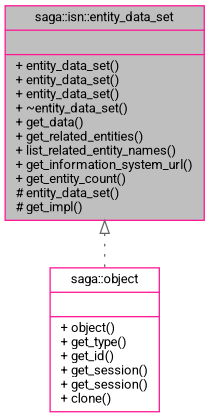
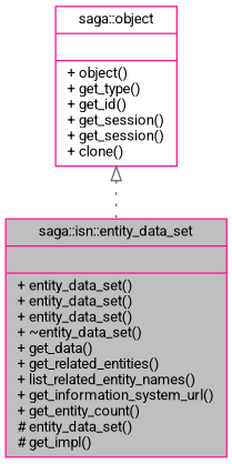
  digraph {
    fontname=Roboto
    node [color=deeppink fontname=Roboto fontsize=10 shape=record]
    n1 [fillcolor=grey75 fontcolor=black height=0.2 label="{saga::isn::entity_data_set\n||+ entity_data_set()\l+ entity_data_set()\l+ entity_data_set()\l+ ~entity_data_set()\l+ get_data()\l+ get_related_entities()\l+ list_related_entity_names()\l+ get_information_system_url()\l+ get_entity_count()\l# entity_data_set()\l# get_impl()\l}" style=filled width=0.4]
    n2 [height=0.2 label="{saga::object\n||+ object()\l+ get_type()\l+ get_id()\l+ get_session()\l+ get_session()\l+ clone()\l}" width=0.4]
-   n1 -> n2 [arrowtail=onormal color=gray40 dir=back fontname=Roboto fontsize=10 labelfontname=FreeSans labelfontsize=10 style=dotted]
+   n2 -> n1 [arrowtail=onormal color=gray40 dir=back fontname=Roboto fontsize=10 labelfontname=FreeSans labelfontsize=10 style=dotted]
  }
